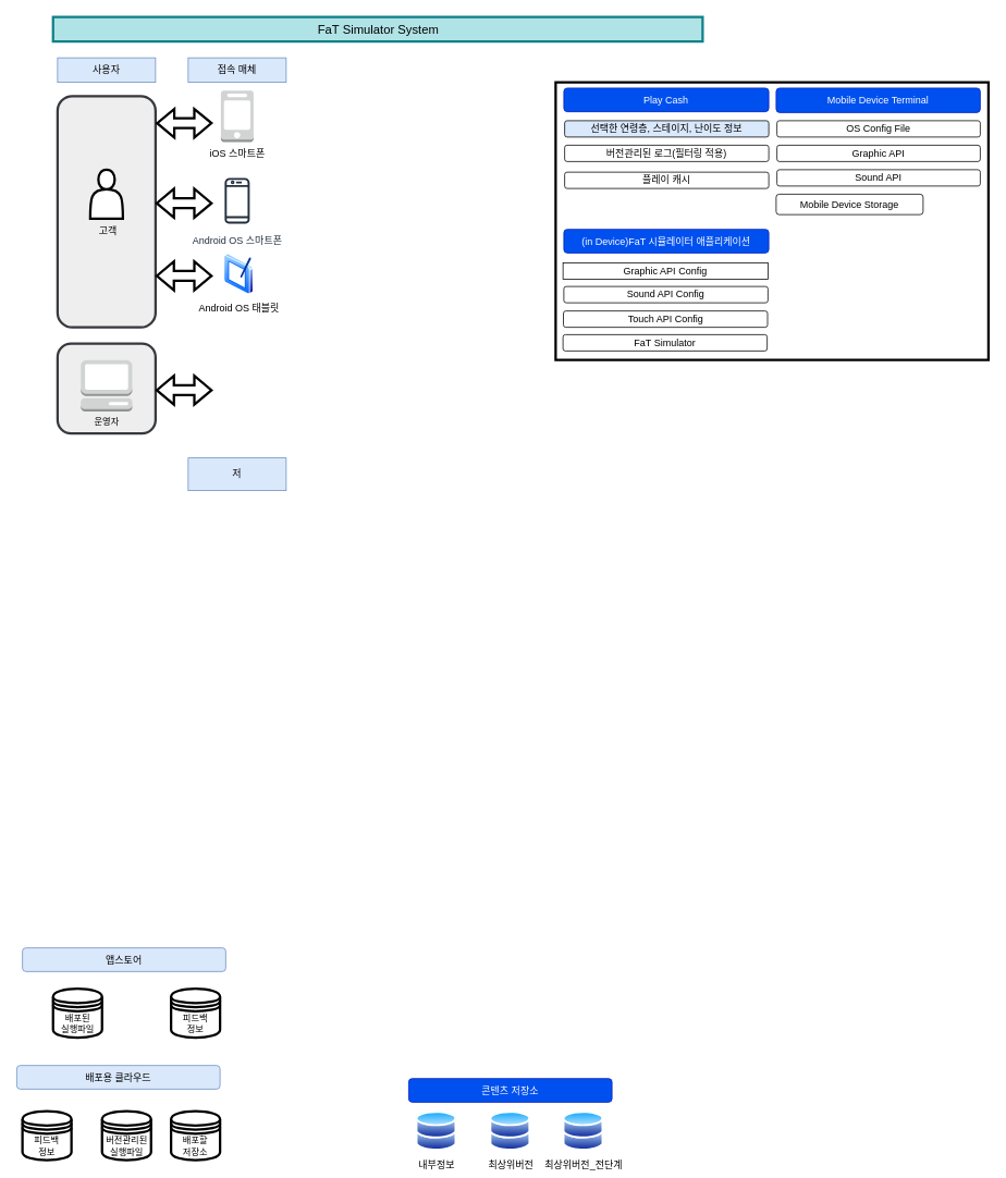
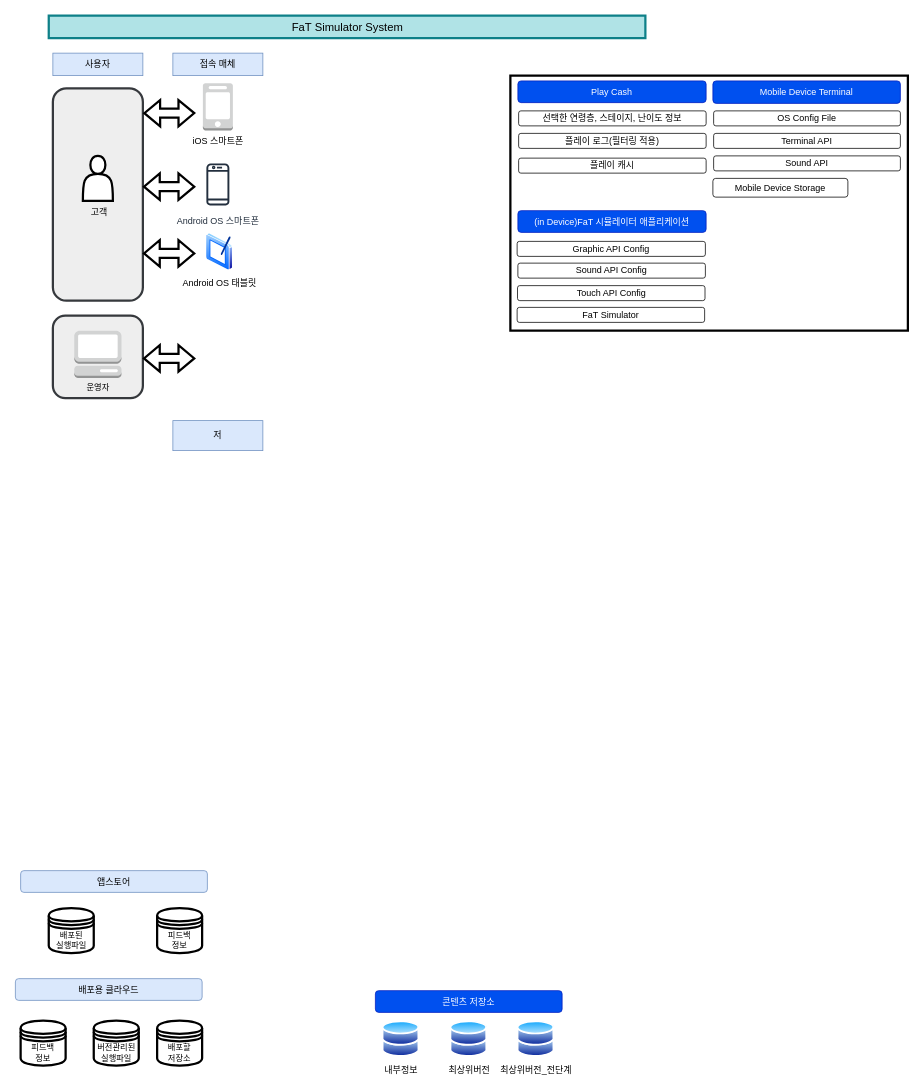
  <mxCell id="0" />
  <mxCell id="1" parent="0" />
  <mxCell id="2" value="" style="rounded=1;whiteSpace=wrap;html=1;strokeColor=#36393d;strokeWidth=3;fontFamily=Helvetica;fontSize=12;fillColor=#eeeeee;" vertex="1" parent="1"><mxGeometry x="70" y="420" width="120" height="110" as="geometry" /></mxCell>
  <mxCell id="3" value="" style="rounded=1;whiteSpace=wrap;html=1;strokeColor=#36393d;strokeWidth=3;fontFamily=Helvetica;fontSize=12;fillColor=#eeeeee;" vertex="1" parent="1"><mxGeometry x="70" y="117" width="120" height="283" as="geometry" /></mxCell>
  <mxCell id="4" value="사용자" style="rounded=0;whiteSpace=wrap;html=1;fillColor=#dae8fc;strokeColor=#6c8ebf;" parent="1" vertex="1"><mxGeometry x="70" y="70" width="120" height="30" as="geometry" /></mxCell>
  <mxCell id="5" value="&lt;font style=&quot;font-size: 15px;&quot;&gt;FaT Simulator System&lt;/font&gt;" style="rounded=0;whiteSpace=wrap;html=1;fillColor=#b0e3e6;strokeColor=#0e8088;strokeWidth=3;" parent="1" vertex="1"><mxGeometry x="64.5" y="20" width="795.5" height="30" as="geometry" /></mxCell>
  <mxCell id="6" value="콘텐츠 저장소" style="rounded=1;whiteSpace=wrap;html=1;fillColor=#0050ef;strokeColor=#001DBC;fontColor=#ffffff;" parent="1" vertex="1"><mxGeometry x="500" y="1320" width="249" height="29" as="geometry" /></mxCell>
  <mxCell id="7" value="최상위버전&lt;br&gt;" style="image;aspect=fixed;perimeter=ellipsePerimeter;html=1;align=center;shadow=0;dashed=0;spacingTop=3;image=img/lib/active_directory/databases.svg;" parent="1" vertex="1"><mxGeometry x="599.5" y="1360" width="50" height="49" as="geometry" /></mxCell>
  <mxCell id="8" value="Mobile Device Terminal" style="rounded=1;whiteSpace=wrap;html=1;fillColor=#0050ef;strokeColor=#001DBC;fontColor=#ffffff;" parent="1" vertex="1"><mxGeometry x="950" y="107" width="250" height="30" as="geometry" /></mxCell>
- <mxCell id="9" value="Graphic API" style="rounded=1;whiteSpace=wrap;html=1;" parent="1" vertex="1"><mxGeometry x="951" y="177" width="249" height="20" as="geometry" /></mxCell>
+ <mxCell id="9" value="Terminal API" style="rounded=1;whiteSpace=wrap;html=1;" parent="1" vertex="1"><mxGeometry x="951" y="177" width="249" height="20" as="geometry" /></mxCell>
  <mxCell id="10" value="OS Config File" style="rounded=1;whiteSpace=wrap;html=1;" parent="1" vertex="1"><mxGeometry x="951" y="147" width="249" height="20" as="geometry" /></mxCell>
  <mxCell id="11" value="Sound API" style="rounded=1;whiteSpace=wrap;html=1;" parent="1" vertex="1"><mxGeometry x="951" y="207" width="249" height="20" as="geometry" /></mxCell>
  <mxCell id="12" value="내부정보" style="image;aspect=fixed;perimeter=ellipsePerimeter;html=1;align=center;shadow=0;dashed=0;spacingTop=3;image=img/lib/active_directory/databases.svg;" parent="1" vertex="1"><mxGeometry x="509" y="1360" width="50" height="49" as="geometry" /></mxCell>
  <mxCell id="13" value="최상위버전_전단계" style="image;aspect=fixed;perimeter=ellipsePerimeter;html=1;align=center;shadow=0;dashed=0;spacingTop=3;image=img/lib/active_directory/databases.svg;" parent="1" vertex="1"><mxGeometry x="689" y="1360" width="50" height="49" as="geometry" /></mxCell>
  <mxCell id="14" value="(in Device)FaT 시뮬레이터 애플리케이션" style="rounded=1;whiteSpace=wrap;html=1;fillColor=#0050ef;strokeColor=#001DBC;fontColor=#ffffff;" parent="1" vertex="1"><mxGeometry x="690" y="280" width="251" height="29" as="geometry" /></mxCell>
- <mxCell id="15" value="Graphic API Config" style="whiteSpace=wrap;html=1;rounded=0;" parent="1" vertex="1"><mxGeometry x="689" y="321" width="251" height="20" as="geometry" /></mxCell>
+ <mxCell id="15" value="Graphic API Config" style="rounded=1;whiteSpace=wrap;html=1;" parent="1" vertex="1"><mxGeometry x="689" y="321" width="251" height="20" as="geometry" /></mxCell>
  <mxCell id="16" value="Play Cash" style="rounded=1;whiteSpace=wrap;html=1;fillColor=#0050ef;strokeColor=#001DBC;fontColor=#ffffff;" parent="1" vertex="1"><mxGeometry x="690" y="107" width="251" height="29" as="geometry" /></mxCell>
  <mxCell id="17" value="피드백&lt;br&gt;정보" style="shape=datastore;whiteSpace=wrap;html=1;fontFamily=Helvetica;fontSize=11;fontColor=default;strokeWidth=3;" parent="1" vertex="1"><mxGeometry x="209" y="1210" width="60" height="60" as="geometry" /></mxCell>
  <mxCell id="18" value="운영자" style="outlineConnect=0;dashed=0;verticalLabelPosition=bottom;verticalAlign=top;align=center;html=1;shape=mxgraph.aws3.management_console;fillColor=#D2D3D3;gradientColor=none;fontFamily=Helvetica;fontSize=11;fontColor=default;" parent="1" vertex="1"><mxGeometry x="98.5" y="440" width="63" height="63" as="geometry" /></mxCell>
  <mxCell id="19" value="앱스토어" style="rounded=1;whiteSpace=wrap;html=1;fillColor=#dae8fc;strokeColor=#6c8ebf;" parent="1" vertex="1"><mxGeometry x="27" y="1160" width="249" height="29" as="geometry" /></mxCell>
  <mxCell id="20" value="배포된&lt;br&gt;실행파일" style="shape=datastore;whiteSpace=wrap;html=1;fontFamily=Helvetica;fontSize=11;fontColor=default;strokeWidth=3;" parent="1" vertex="1"><mxGeometry x="64.5" y="1210" width="60" height="60" as="geometry" /></mxCell>
  <mxCell id="21" value="배포용 클라우드" style="rounded=1;whiteSpace=wrap;html=1;fillColor=#dae8fc;strokeColor=#6c8ebf;" parent="1" vertex="1"><mxGeometry x="20" y="1304" width="249" height="29" as="geometry" /></mxCell>
  <mxCell id="22" value="피드백&lt;br&gt;정보" style="shape=datastore;whiteSpace=wrap;html=1;fontFamily=Helvetica;fontSize=11;fontColor=default;strokeWidth=3;" parent="1" vertex="1"><mxGeometry x="27" y="1360" width="60" height="60" as="geometry" /></mxCell>
  <mxCell id="23" value="버전관리된&lt;br&gt;실행파일" style="shape=datastore;whiteSpace=wrap;html=1;fontFamily=Helvetica;fontSize=11;fontColor=default;strokeWidth=3;" parent="1" vertex="1"><mxGeometry x="124.5" y="1360" width="60" height="60" as="geometry" /></mxCell>
  <mxCell id="24" value="배포할 &lt;br&gt;저장소" style="shape=datastore;whiteSpace=wrap;html=1;fontFamily=Helvetica;fontSize=11;fontColor=default;strokeWidth=3;" parent="1" vertex="1"><mxGeometry x="209" y="1360" width="60" height="60" as="geometry" /></mxCell>
- <mxCell id="25" value="선택한 연령층, 스테이지, 난이도 정보" style="rounded=1;whiteSpace=wrap;html=1;fillColor=#dae8fc;" parent="1" vertex="1"><mxGeometry x="691" y="147" width="250" height="20" as="geometry" /></mxCell>
- <mxCell id="26" value="버전관리된 로그(필터링 적용)" style="rounded=1;whiteSpace=wrap;html=1;" parent="1" vertex="1"><mxGeometry x="691" y="177" width="250" height="20" as="geometry" /></mxCell>
+ <mxCell id="25" value="선택한 연령층, 스테이지, 난이도 정보" style="rounded=1;whiteSpace=wrap;html=1;" parent="1" vertex="1"><mxGeometry x="691" y="147" width="250" height="20" as="geometry" /></mxCell>
+ <mxCell id="26" value="플레이 로그(필터링 적용)" style="rounded=1;whiteSpace=wrap;html=1;" parent="1" vertex="1"><mxGeometry x="691" y="177" width="250" height="20" as="geometry" /></mxCell>
  <mxCell id="27" value="플레이 캐시" style="rounded=1;whiteSpace=wrap;html=1;" parent="1" vertex="1"><mxGeometry x="691" y="210" width="250" height="20" as="geometry" /></mxCell>
  <mxCell id="28" value="Mobile Device Storage" style="rounded=1;whiteSpace=wrap;html=1;" vertex="1" parent="1"><mxGeometry x="950" y="237" width="180" height="25" as="geometry" /></mxCell>
  <mxCell id="29" value="Android OS 스마트폰" style="sketch=0;outlineConnect=0;fontColor=#232F3E;gradientColor=none;strokeColor=#232F3E;fillColor=#ffffff;dashed=0;verticalLabelPosition=bottom;verticalAlign=top;align=center;html=1;fontSize=12;fontStyle=0;aspect=fixed;shape=mxgraph.aws4.resourceIcon;resIcon=mxgraph.aws4.mobile_client;" parent="1" vertex="1"><mxGeometry x="255" y="210" width="70" height="70" as="geometry" /></mxCell>
  <mxCell id="30" value="iOS 스마트폰" style="outlineConnect=0;dashed=0;verticalLabelPosition=bottom;verticalAlign=top;align=center;html=1;shape=mxgraph.aws3.mobile_client;fillColor=#D2D3D3;gradientColor=none;" parent="1" vertex="1"><mxGeometry x="270" y="110" width="40" height="63" as="geometry" /></mxCell>
  <mxCell id="31" value="Android OS 태블릿" style="image;aspect=fixed;perimeter=ellipsePerimeter;html=1;align=center;shadow=0;dashed=0;spacingTop=3;image=img/lib/active_directory/tablet_pc.svg;" vertex="1" parent="1"><mxGeometry x="273.91" y="310" width="36.5" height="50" as="geometry" /></mxCell>
  <mxCell id="32" value="Sound API Config" style="rounded=1;whiteSpace=wrap;html=1;" vertex="1" parent="1"><mxGeometry x="690" y="350" width="250" height="20" as="geometry" /></mxCell>
  <mxCell id="33" value="Touch API Config" style="rounded=1;whiteSpace=wrap;html=1;" vertex="1" parent="1"><mxGeometry x="689.5" y="380" width="250" height="20" as="geometry" /></mxCell>
  <mxCell id="34" value="FaT Simulator" style="rounded=1;whiteSpace=wrap;html=1;" vertex="1" parent="1"><mxGeometry x="689" y="409" width="250" height="20" as="geometry" /></mxCell>
  <mxCell id="35" value="" style="rounded=0;whiteSpace=wrap;html=1;strokeColor=default;strokeWidth=3;fontFamily=Helvetica;fontSize=12;fontColor=default;fillColor=none;" vertex="1" parent="1"><mxGeometry x="680" y="100" width="530" height="340" as="geometry" /></mxCell>
  <mxCell id="36" value="" style="shape=actor;whiteSpace=wrap;html=1;rounded=0;strokeWidth=3;fontFamily=Helvetica;fontSize=12;" vertex="1" parent="1"><mxGeometry x="110" y="207" width="40" height="60" as="geometry" /></mxCell>
  <mxCell id="37" value="고객" style="text;html=1;strokeColor=none;fillColor=none;align=center;verticalAlign=middle;whiteSpace=wrap;rounded=0;fontSize=12;fontFamily=Helvetica;fontColor=default;" vertex="1" parent="1"><mxGeometry x="101.5" y="267" width="60" height="30" as="geometry" /></mxCell>
  <mxCell id="38" value="접속 매체" style="rounded=0;whiteSpace=wrap;html=1;fillColor=#dae8fc;strokeColor=#6c8ebf;" vertex="1" parent="1"><mxGeometry x="230" y="70" width="120" height="30" as="geometry" /></mxCell>
  <mxCell id="39" value="" style="shape=flexArrow;endArrow=classic;startArrow=classic;html=1;rounded=0;fontFamily=Helvetica;fontSize=12;fontColor=default;strokeWidth=3;exitX=1.004;exitY=0.117;exitDx=0;exitDy=0;exitPerimeter=0;" edge="1" parent="1" source="3"><mxGeometry width="100" height="100" relative="1" as="geometry"><mxPoint x="160" y="150" as="sourcePoint" /><mxPoint x="260" y="150" as="targetPoint" /></mxGeometry></mxCell>
  <mxCell id="40" value="" style="shape=flexArrow;endArrow=classic;startArrow=classic;html=1;rounded=0;fontFamily=Helvetica;fontSize=12;fontColor=default;strokeWidth=3;exitX=1.004;exitY=0.117;exitDx=0;exitDy=0;exitPerimeter=0;" edge="1" parent="1"><mxGeometry width="100" height="100" relative="1" as="geometry"><mxPoint x="190" y="248" as="sourcePoint" /><mxPoint x="260" y="248" as="targetPoint" /></mxGeometry></mxCell>
  <mxCell id="41" value="" style="shape=flexArrow;endArrow=classic;startArrow=classic;html=1;rounded=0;fontFamily=Helvetica;fontSize=12;fontColor=default;strokeWidth=3;exitX=1.004;exitY=0.117;exitDx=0;exitDy=0;exitPerimeter=0;" edge="1" parent="1"><mxGeometry width="100" height="100" relative="1" as="geometry"><mxPoint x="190" y="337" as="sourcePoint" /><mxPoint x="260" y="337" as="targetPoint" /></mxGeometry></mxCell>
  <mxCell id="42" value="" style="shape=flexArrow;endArrow=classic;startArrow=classic;html=1;rounded=0;fontFamily=Helvetica;fontSize=12;fontColor=default;strokeWidth=3;exitX=1.004;exitY=0.117;exitDx=0;exitDy=0;exitPerimeter=0;" edge="1" parent="1"><mxGeometry width="100" height="100" relative="1" as="geometry"><mxPoint x="190" y="477" as="sourcePoint" /><mxPoint x="260" y="477" as="targetPoint" /></mxGeometry></mxCell>
  <mxCell id="43" value="저" style="rounded=0;whiteSpace=wrap;html=1;fillColor=#dae8fc;strokeColor=#6c8ebf;" vertex="1" parent="1"><mxGeometry x="230" y="560" width="120" height="40" as="geometry" /></mxCell>
